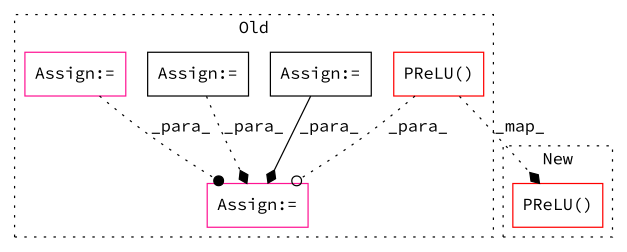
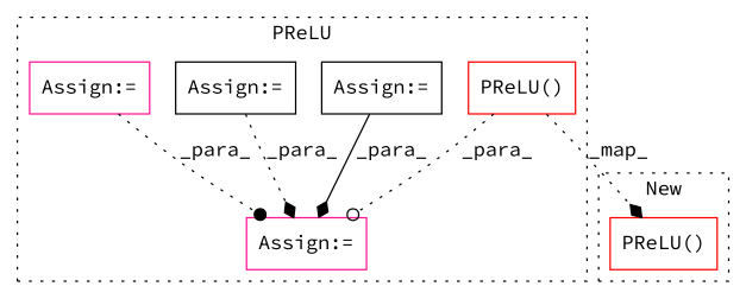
  digraph {
    fontname="Source Code Pro"
    node [a=68 l=3 shape=box color=red fontname="Source Code Pro"]
    edge [style=dotted arrowhead=diamond fontname="Source Code Pro"]
    n1 [a=75 l=10 label="PReLU()" s=10920]
    n2 [label="Assign:=" s=11133 color=deeppink]
    n3 [label="Assign:=" s=11037 color=black]
    n4 [label="Assign:=" s=10943 color=black]
    n5 [label="Assign:=" s=10634 color=deeppink]
    n6 [a=75 l=10 label="PReLU()" s=11073]
    subgraph cluster_1 {
-     label=Old
+     label=PReLU
      style=dotted
      n1
      n2
      n3
      n4
      n5
    }
    subgraph cluster_2 {
      label=New
      style=dotted
      n6
    }
    n1 -> n2 [label=_para_ arrowhead=odot]
    n1 -> n6 [label=_map_]
    n3 -> n2 [label=_para_ style=solid]
    n4 -> n2 [label=_para_]
    n5 -> n2 [label=_para_ arrowhead=dot]
  }
